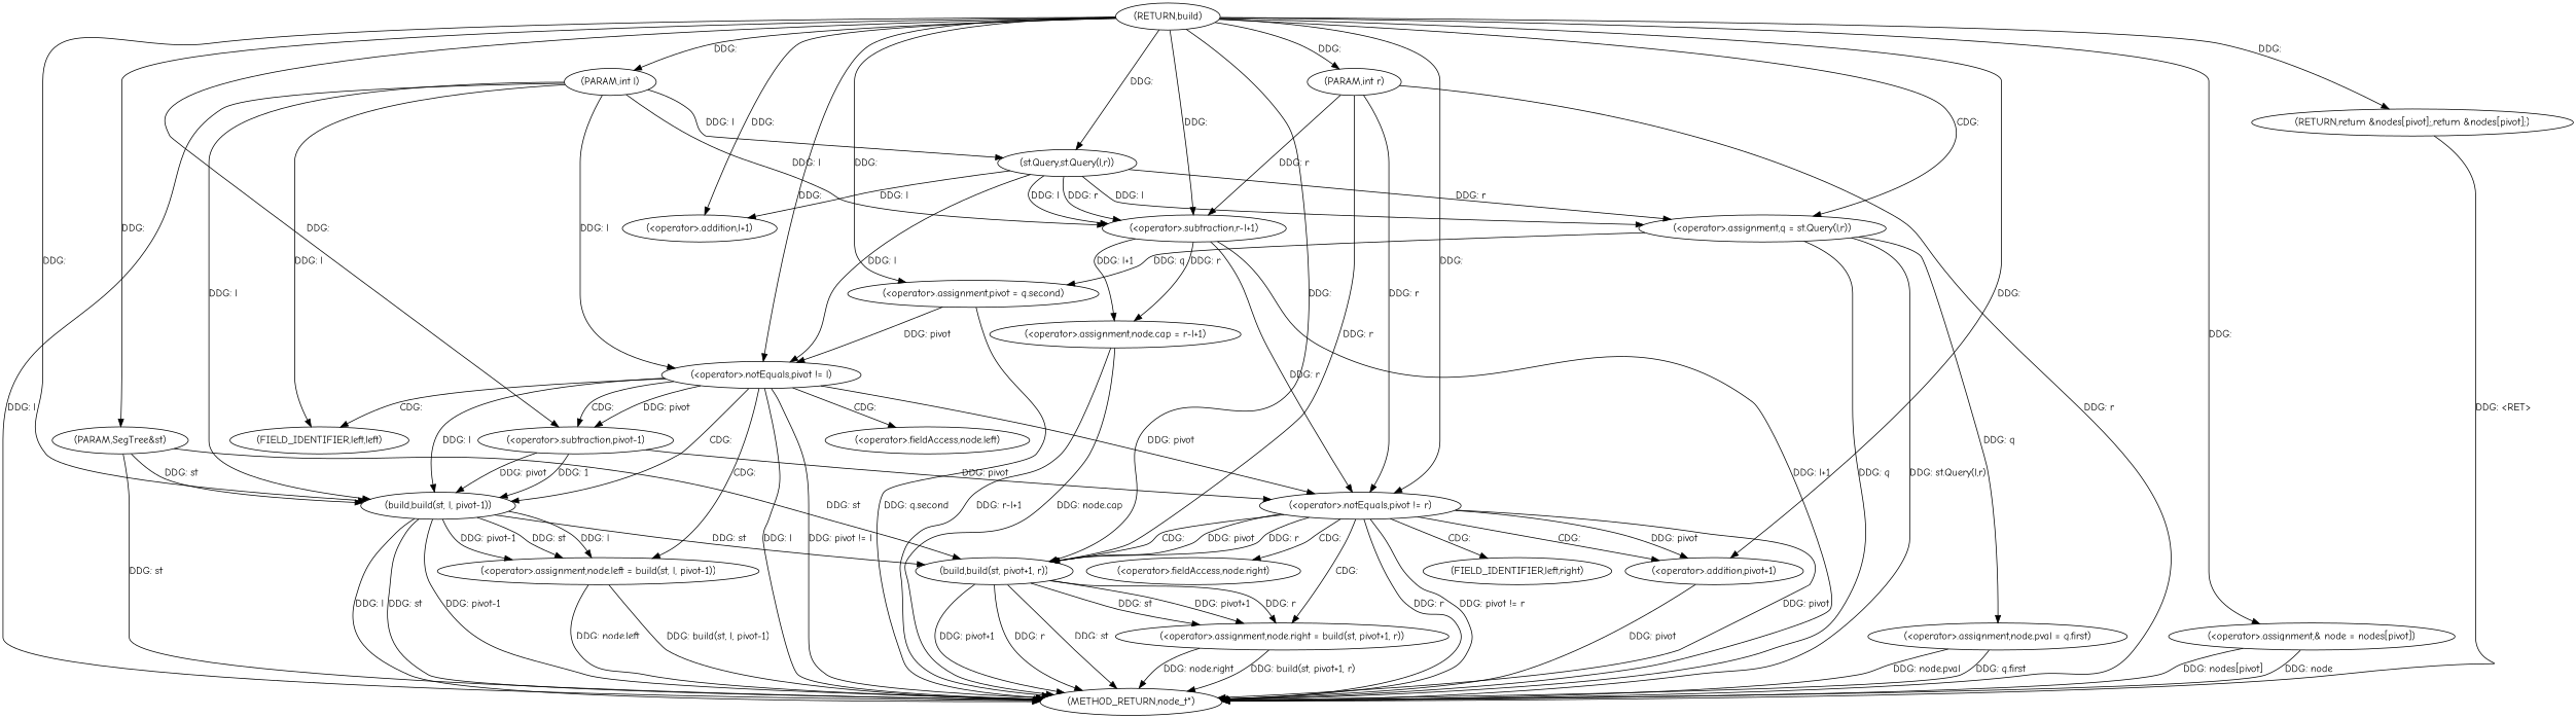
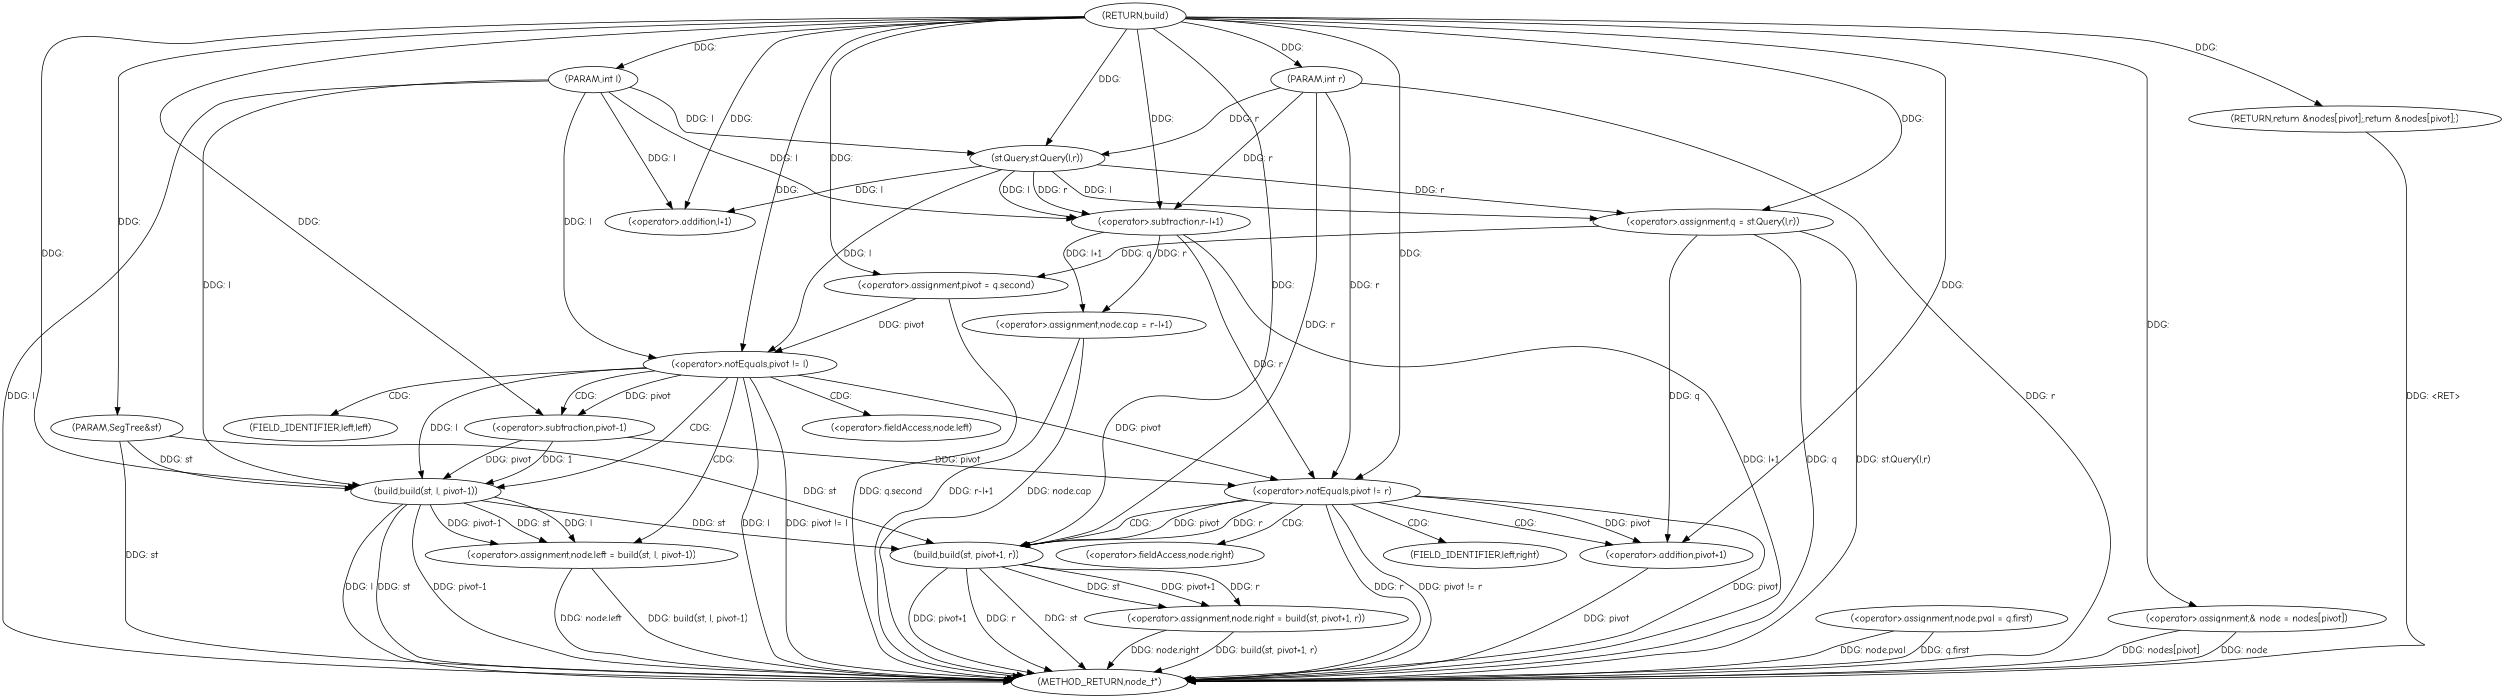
  digraph {
    fontname="Comic Neue"
    node [fontname="Comic Neue"]
    edge [fontname="Comic Neue"]
    n1 [label="(RETURN,build)"]
    n2 [label="(PARAM,SegTree&st)"]
    n3 [label="(PARAM,int l)"]
    n4 [label="(PARAM,int r)"]
    n5 [label="(<operator>.assignment,q = st.Query(l,r))"]
    n6 [label="(<operator>.assignment,pivot = q.second)"]
    n7 [label="(<operator>.assignment,& node = nodes[pivot])"]
    n8 [label="(RETURN,return &nodes[pivot];,return &nodes[pivot];)"]
    n9 [label="(<operator>.notEquals,pivot != l)"]
    n10 [label="(<operator>.notEquals,pivot != r)"]
    n11 [label="(st.Query,st.Query(l,r))"]
    n12 [label="(<operator>.subtraction,r-l+1)"]
    n13 [label="(<operator>.addition,l+1)"]
    n14 [label="(build,build(st, l, pivot-1))"]
    n15 [label="(build,build(st, pivot+1, r))"]
    n16 [label="(<operator>.subtraction,pivot-1)"]
    n17 [label="(<operator>.addition,pivot+1)"]
    n18 [label="(METHOD_RETURN,node_t*)"]
    n19 [label="(<operator>.assignment,node.pval = q.first)"]
    n20 [label="(<operator>.assignment,node.left = build(st, l, pivot-1))"]
    n21 [label="(<operator>.fieldAccess,node.left)"]
    n22 [label="(FIELD_IDENTIFIER,left,left)"]
    n23 [label="(<operator>.assignment,node.right = build(st, pivot+1, r))"]
    n24 [label="(<operator>.fieldAccess,node.right)"]
    n25 [label="(FIELD_IDENTIFIER,left,right)"]
    n26 [label="(<operator>.assignment,node.cap = r-l+1)"]
    n1 -> n2 [label="DDG: "]
    n1 -> n3 [label="DDG: "]
    n1 -> n4 [label="DDG: "]
-   n1 -> n5 [label="CDG: "]
+   n1 -> n5 [label="DDG: "]
    n1 -> n6 [label="DDG: "]
    n1 -> n7 [label="DDG: "]
    n1 -> n8 [label="DDG: "]
    n1 -> n9 [label="DDG: "]
    n1 -> n10 [label="DDG: "]
    n1 -> n11 [label="DDG: "]
    n1 -> n12 [label="DDG: "]
    n1 -> n13 [label="DDG: "]
    n1 -> n14 [label="DDG: "]
    n1 -> n15 [label="DDG: "]
    n1 -> n16 [label="DDG: "]
    n1 -> n17 [label="DDG: "]
    n2 -> n14 [label="DDG: st"]
    n2 -> n15 [label="DDG: st"]
    n2 -> n18 [label="DDG: st"]
    n3 -> n9 [label="DDG: l"]
    n3 -> n11 [label="DDG: l"]
    n3 -> n12 [label="DDG: l"]
-   n3 -> n22 [label="DDG: l"]
+   n3 -> n13 [label="DDG: l"]
    n3 -> n14 [label="DDG: l"]
    n3 -> n18 [label="DDG: l"]
    n4 -> n10 [label="DDG: r"]
+   n4 -> n11 [label="DDG: r"]
    n4 -> n12 [label="DDG: r"]
    n4 -> n15 [label="DDG: r"]
    n4 -> n18 [label="DDG: r"]
    n5 -> n6 [label="DDG: q"]
    n5 -> n18 [label="DDG: q"]
    n5 -> n18 [label="DDG: st.Query(l,r)"]
-   n5 -> n19 [label="DDG: q"]
+   n5 -> n17 [label="DDG: q"]
    n6 -> n9 [label="DDG: pivot"]
    n6 -> n18 [label="DDG: q.second"]
    n7 -> n18 [label="DDG: node"]
    n7 -> n18 [label="DDG: nodes[pivot]"]
    n8 -> n18 [label="DDG: <RET>"]
    n9 -> n10 [label="DDG: pivot"]
    n9 -> n14 [label="DDG: l"]
    n9 -> n14 [label="CDG: "]
    n9 -> n16 [label="DDG: pivot"]
    n9 -> n16 [label="CDG: "]
    n9 -> n18 [label="DDG: l"]
    n9 -> n18 [label="DDG: pivot != l"]
    n9 -> n20 [label="CDG: "]
    n9 -> n21 [label="CDG: "]
    n9 -> n22 [label="CDG: "]
    n10 -> n15 [label="DDG: pivot"]
    n10 -> n15 [label="DDG: r"]
    n10 -> n15 [label="CDG: "]
    n10 -> n17 [label="DDG: pivot"]
    n10 -> n17 [label="CDG: "]
    n10 -> n18 [label="DDG: pivot"]
    n10 -> n18 [label="DDG: r"]
    n10 -> n18 [label="DDG: pivot != r"]
-   n10 -> n23 [label="CDG: "]
    n10 -> n24 [label="CDG: "]
    n10 -> n25 [label="CDG: "]
    n11 -> n5 [label="DDG: l"]
    n11 -> n5 [label="DDG: r"]
    n11 -> n9 [label="DDG: l"]
    n11 -> n12 [label="DDG: r"]
    n11 -> n12 [label="DDG: l"]
    n11 -> n13 [label="DDG: l"]
    n12 -> n10 [label="DDG: r"]
    n12 -> n18 [label="DDG: l+1"]
    n12 -> n26 [label="DDG: r"]
    n12 -> n26 [label="DDG: l+1"]
    n14 -> n15 [label="DDG: st"]
    n14 -> n18 [label="DDG: st"]
    n14 -> n18 [label="DDG: l"]
    n14 -> n18 [label="DDG: pivot-1"]
    n14 -> n20 [label="DDG: l"]
    n14 -> n20 [label="DDG: pivot-1"]
    n14 -> n20 [label="DDG: st"]
    n15 -> n18 [label="DDG: st"]
    n15 -> n18 [label="DDG: pivot+1"]
    n15 -> n18 [label="DDG: r"]
    n15 -> n23 [label="DDG: st"]
    n15 -> n23 [label="DDG: pivot+1"]
    n15 -> n23 [label="DDG: r"]
    n16 -> n10 [label="DDG: pivot"]
    n16 -> n14 [label="DDG: pivot"]
    n16 -> n14 [label="DDG: 1"]
    n17 -> n18 [label="DDG: pivot"]
    n19 -> n18 [label="DDG: node.pval"]
    n19 -> n18 [label="DDG: q.first"]
    n20 -> n18 [label="DDG: node.left"]
    n20 -> n18 [label="DDG: build(st, l, pivot-1)"]
    n23 -> n18 [label="DDG: node.right"]
    n23 -> n18 [label="DDG: build(st, pivot+1, r)"]
    n26 -> n18 [label="DDG: node.cap"]
    n26 -> n18 [label="DDG: r-l+1"]
  }
